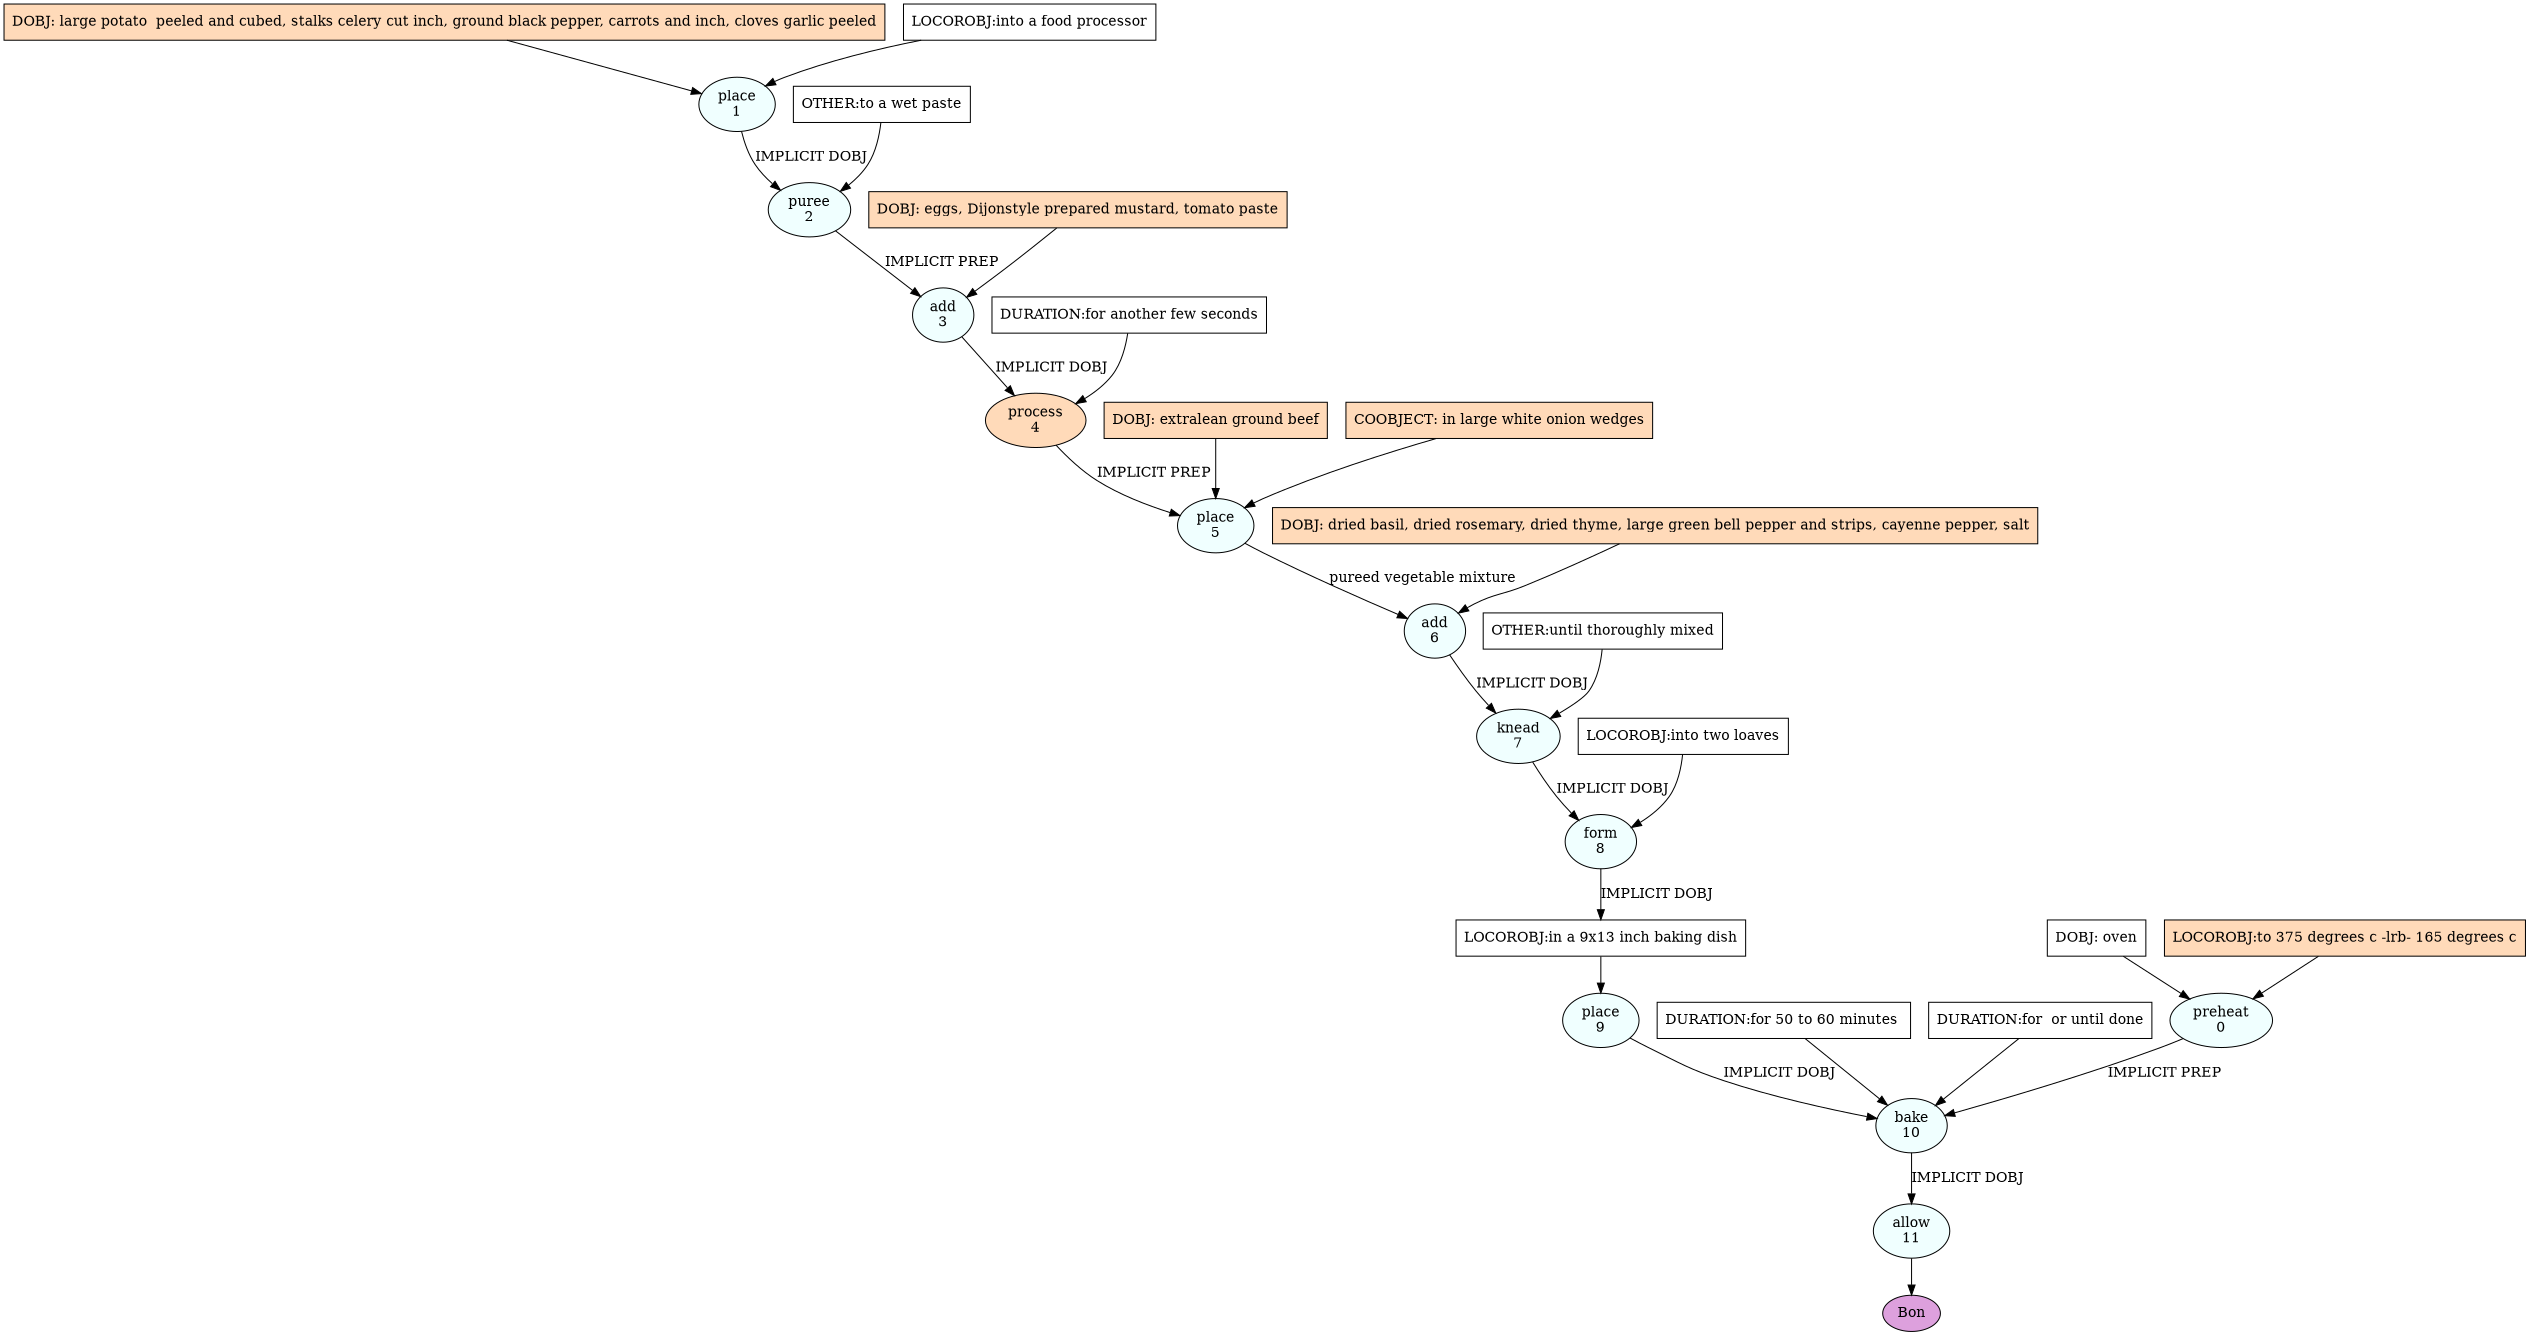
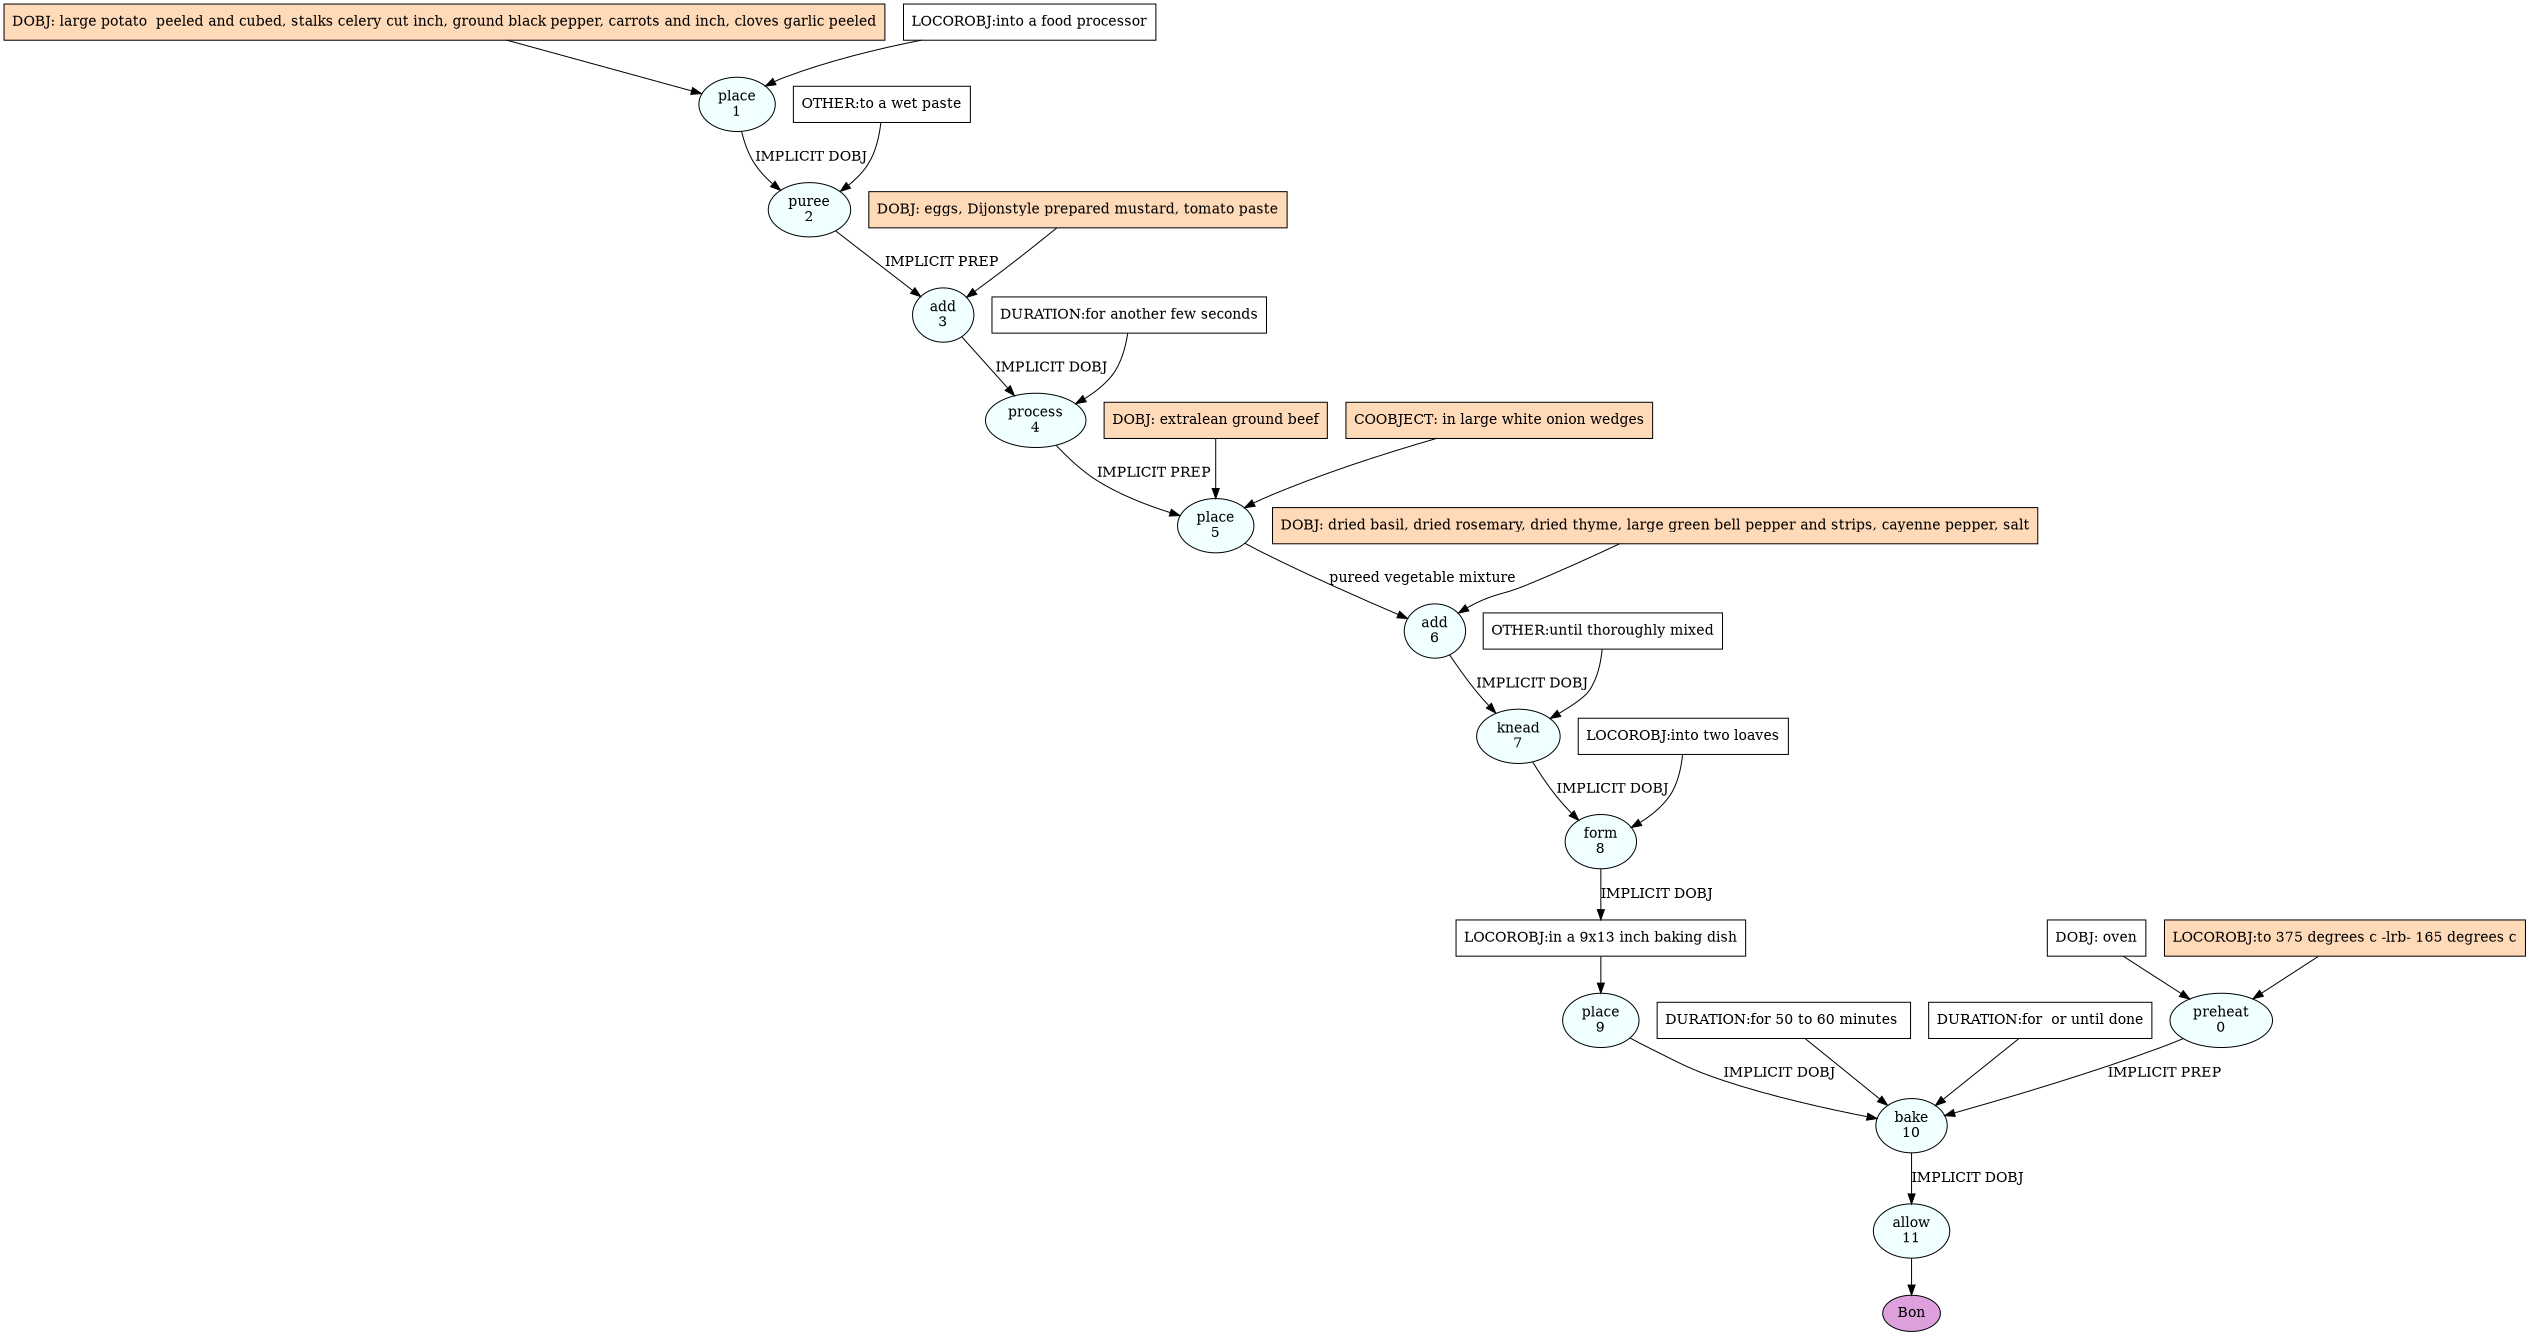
  digraph {
    node [fillcolor=azure shape=box style=filled]
    n1 [label="preheat\n0" shape=oval]
    n2 [label="bake\n10" shape=oval]
    n3 [label="allow\n11" shape=oval]
    n4 [label="place\n1" shape=oval]
    n5 [label="puree\n2" shape=oval]
    n6 [label="add\n3" shape=oval]
-   n7 [fillcolor=peachpuff label="process\n4" shape=oval]
+   n7 [label="process\n4" shape=oval]
    n8 [label="place\n5" shape=oval]
    n9 [label="add\n6" shape=oval]
    n10 [label="knead\n7" shape=oval]
    n11 [label="form\n8" shape=oval]
    n12 [fillcolor=white label="LOCOROBJ:in a 9x13 inch baking dish"]
    n13 [label="place\n9" shape=oval]
    n14 [fillcolor=plum label=Bon shape=oval]
    n15 [fillcolor=white label="DOBJ: oven"]
    n16 [fillcolor=peachpuff label="LOCOROBJ:to 375 degrees c -lrb- 165 degrees c"]
    n17 [fillcolor=peachpuff label="DOBJ: large potato  peeled and cubed, stalks celery cut inch, ground black pepper, carrots and inch, cloves garlic peeled"]
    n18 [fillcolor=white label="LOCOROBJ:into a food processor"]
    n19 [fillcolor=white label="OTHER:to a wet paste"]
    n20 [fillcolor=peachpuff label="DOBJ: eggs, Dijonstyle prepared mustard, tomato paste"]
    n21 [fillcolor=white label="DURATION:for another few seconds"]
    n22 [fillcolor=peachpuff label="DOBJ: extralean ground beef"]
    n23 [fillcolor=peachpuff label="COOBJECT: in large white onion wedges"]
    n24 [fillcolor=peachpuff label="DOBJ: dried basil, dried rosemary, dried thyme, large green bell pepper and strips, cayenne pepper, salt"]
    n25 [fillcolor=white label="OTHER:until thoroughly mixed"]
    n26 [fillcolor=white label="LOCOROBJ:into two loaves"]
    n27 [fillcolor=white label="DURATION:for 50 to 60 minutes "]
    n28 [fillcolor=white label="DURATION:for  or until done"]
    n1 -> n2 [label="IMPLICIT PREP"]
    n2 -> n3 [label="IMPLICIT DOBJ"]
    n3 -> n14
    n4 -> n5 [label="IMPLICIT DOBJ"]
    n5 -> n6 [label="IMPLICIT PREP"]
    n6 -> n7 [label="IMPLICIT DOBJ"]
    n7 -> n8 [label="IMPLICIT PREP"]
    n8 -> n9 [label="pureed vegetable mixture "]
    n9 -> n10 [label="IMPLICIT DOBJ"]
    n10 -> n11 [label="IMPLICIT DOBJ"]
    n11 -> n12 [label="IMPLICIT DOBJ"]
    n12 -> n13
    n13 -> n2 [label="IMPLICIT DOBJ"]
    n15 -> n1
    n16 -> n1
    n17 -> n4
    n18 -> n4
    n19 -> n5
    n20 -> n6
    n21 -> n7
    n22 -> n8
    n23 -> n8
    n24 -> n9
    n25 -> n10
    n26 -> n11
    n27 -> n2
    n28 -> n2
  }
